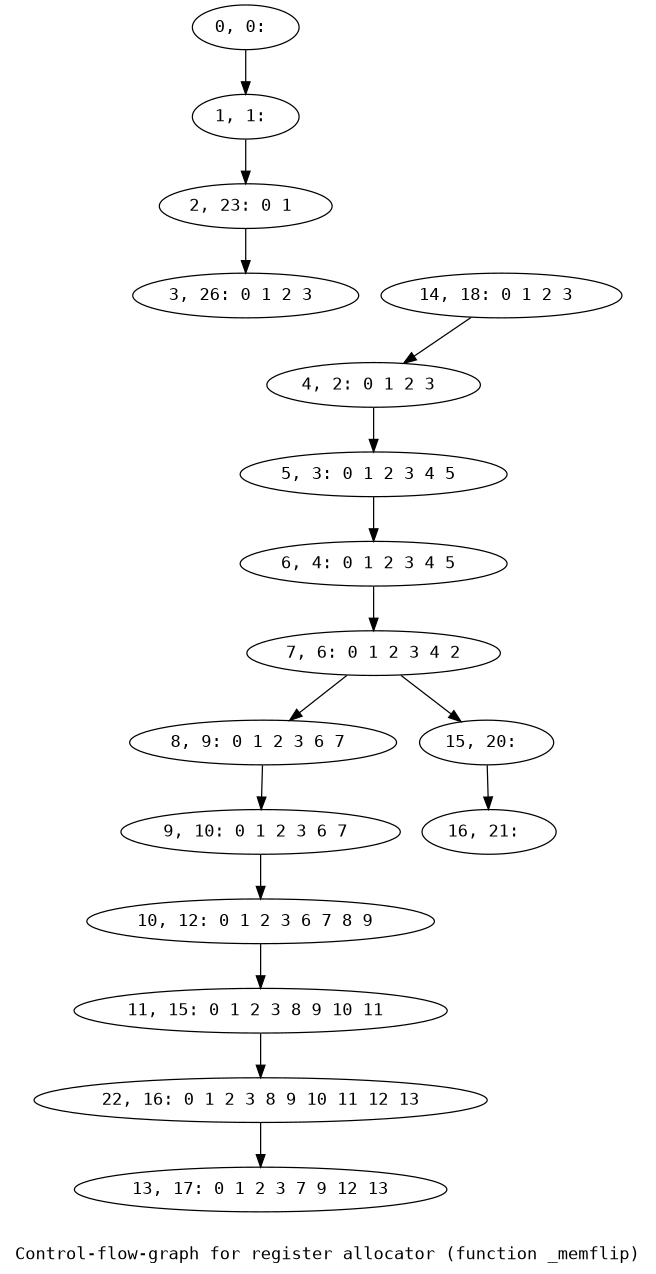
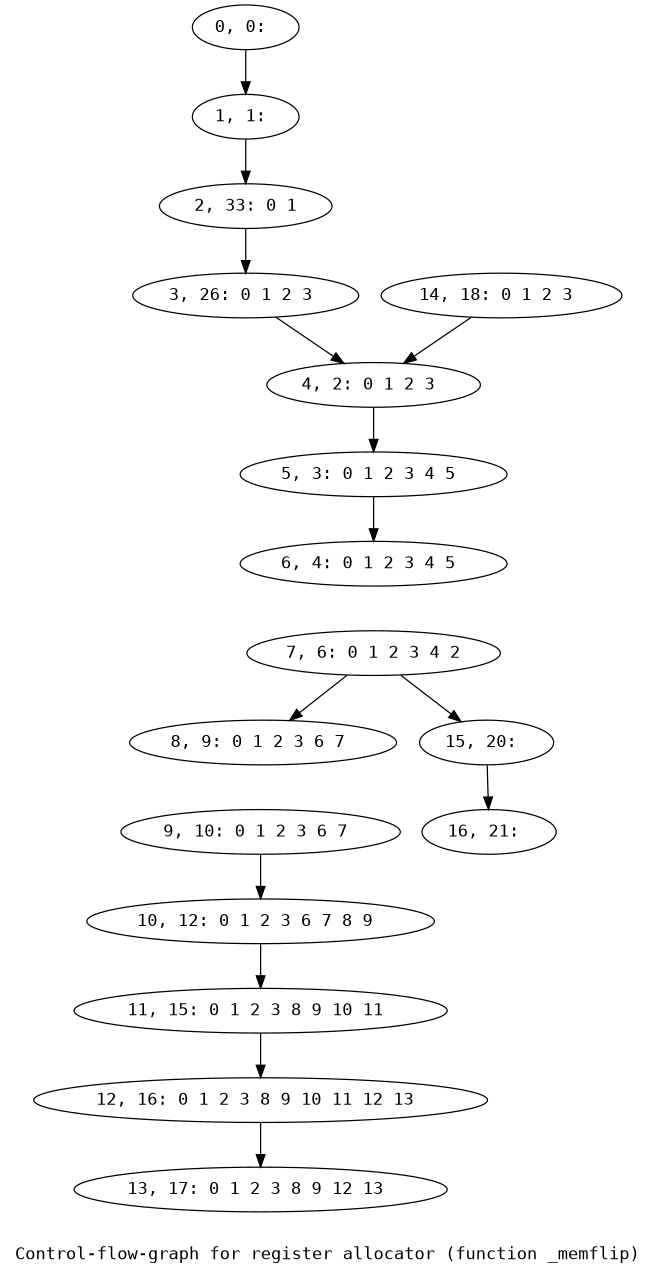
  digraph {
    fontname="DejaVu Sans Mono"
    label="Control-flow-graph for register allocator (function _memflip)"
    node [fontname="DejaVu Sans Mono"]
    edge [fontname="DejaVu Sans Mono"]
    n1 [label="0, 0: "]
    n2 [label="1, 1: "]
-   n3 [label="2, 23: 0 1 "]
+   n3 [label="2, 33: 0 1"]
    n4 [label="3, 26: 0 1 2 3 "]
    n5 [label="4, 2: 0 1 2 3 "]
    n6 [label="5, 3: 0 1 2 3 4 5 "]
    n7 [label="6, 4: 0 1 2 3 4 5 "]
    n8 [label="7, 6: 0 1 2 3 4 2"]
    n9 [label="8, 9: 0 1 2 3 6 7 "]
    n10 [label="15, 20: "]
    n11 [label="9, 10: 0 1 2 3 6 7 "]
    n12 [label="16, 21: "]
    n13 [label="10, 12: 0 1 2 3 6 7 8 9 "]
    n14 [label="11, 15: 0 1 2 3 8 9 10 11 "]
-   n15 [label="22, 16: 0 1 2 3 8 9 10 11 12 13"]
-   n16 [label="13, 17: 0 1 2 3 7 9 12 13"]
+   n15 [label="12, 16: 0 1 2 3 8 9 10 11 12 13 "]
+   n16 [label="13, 17: 0 1 2 3 8 9 12 13 "]
    n17 [label="14, 18: 0 1 2 3 "]
    n1 -> n2
    n2 -> n3
    n3 -> n4
+   n4 -> n5
    n5 -> n6
    n6 -> n7
-   n7 -> n8
    n8 -> n9
    n8 -> n10
-   n9 -> n11
    n10 -> n12
    n11 -> n13
    n13 -> n14
    n14 -> n15
    n15 -> n16
    n17 -> n5
  }
